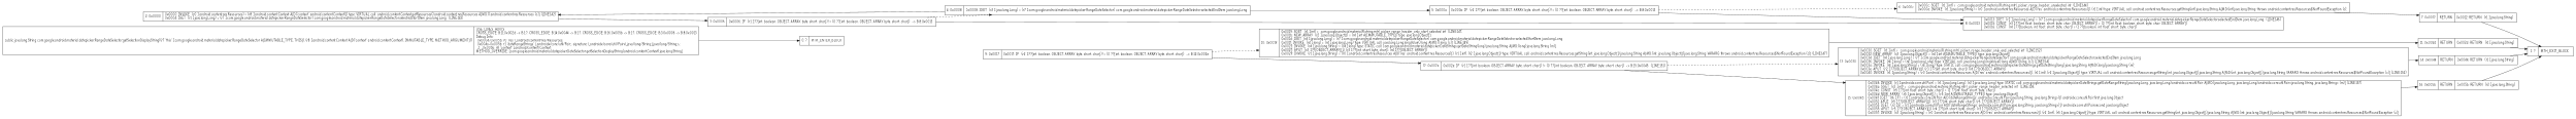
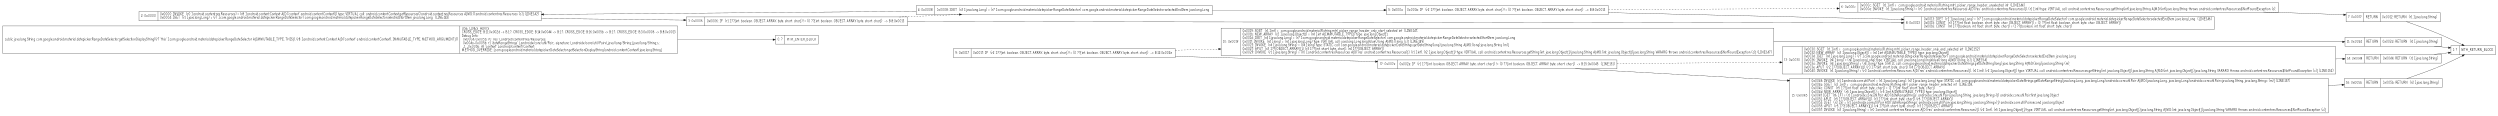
  digraph {
    fontname="Comic Neue"
    rankdir=LR
    node [fontname="Comic Neue" shape=record]
    edge [fontname="Comic Neue"]
    n1 [label="{0\:\ ?|MTH_ENTER_BLOCK\l}"]
    n2 [label="{2\:\ 0x0000|0x0000: INVOKE  (r0 I:android.content.res.Resources) = (r8 I:android.content.Context A[D('context' android.content.Context)]) type: VIRTUAL call: android.content.Context.getResources():android.content.res.Resources A[MD:():android.content.res.Resources (c)] (LINE:142)\l0x0004: IGET  (r1 I:java.lang.Long) = (r7 I:com.google.android.material.datepicker.RangeDateSelector) com.google.android.material.datepicker.RangeDateSelector.selectedStartItem java.lang.Long  (LINE:143)\l}"]
    n3 [label="{3\:\ 0x0006|0x0006: IF  (r1 I:??[int, boolean, OBJECT, ARRAY, byte, short, char]) != (0 ??[int, boolean, OBJECT, ARRAY, byte, short, char])  \-\> B:8:0x0013 \l}"]
    n4 [label="{4\:\ 0x0008|0x0008: IGET  (r2 I:java.lang.Long) = (r7 I:com.google.android.material.datepicker.RangeDateSelector) com.google.android.material.datepicker.RangeDateSelector.selectedEndItem java.lang.Long \l}"]
    n5 [label="{8\:\ 0x0013|0x0013: IGET  (r2 I:java.lang.Long) = (r7 I:com.google.android.material.datepicker.RangeDateSelector) com.google.android.material.datepicker.RangeDateSelector.selectedEndItem java.lang.Long  (LINE:146)\l0x0015: CONST  (r3 I:??[int, float, boolean, short, byte, char, OBJECT, ARRAY]) = (0 ??[int, float, boolean, short, byte, char, OBJECT, ARRAY]) \l0x0016: CONST  (r4 I:??[boolean, int, float, short, byte, char]) = (1 ??[boolean, int, float, short, byte, char]) \l}"]
    n6 [label="{5\:\ 0x000a|0x000a: IF  (r2 I:??[int, boolean, OBJECT, ARRAY, byte, short, char]) != (0 ??[int, boolean, OBJECT, ARRAY, byte, short, char])  \-\> B:8:0x0013 \l}"]
    n7 [label="{6\:\ 0x000c|0x000c: SGET  (r1 I:int) =  com.google.android.material.R.string.mtrl_picker_range_header_unselected int  (LINE:144)\l0x000e: INVOKE  (r1 I:java.lang.String) = (r0 I:android.content.res.Resources A[D('res' android.content.res.Resources)]), (r1 I:int) type: VIRTUAL call: android.content.res.Resources.getString(int):java.lang.String A[MD:(int):java.lang.String throws android.content.res.Resources$NotFoundException (c)]\l}"]
    n8 [label="{7\:\ 0x0012|RETURN\l|0x0012: RETURN  (r1 I:java.lang.String) \l}"]
-   n9 [label="{1\:\ ?|MTH_EXIT_BLOCK\l}"]
+   n9 [label="{1\:\ ?|MTH_RETURN_BLOCK\l}"]
    n10 [label="{9\:\ 0x0017|0x0017: IF  (r2 I:??[int, boolean, OBJECT, ARRAY, byte, short, char]) != (0 ??[int, boolean, OBJECT, ARRAY, byte, short, char])  \-\> B:12:0x002e \l}"]
    n11 [label="{10\:\ 0x0019|0x0019: SGET  (r1 I:int) =  com.google.android.material.R.string.mtrl_picker_range_header_only_start_selected int  (LINE:147)\l0x001b: NEW_ARRAY  (r2 I:java.lang.Object[]) = (r4 I:int A[IMMUTABLE_TYPE]) type: java.lang.Object[] \l0x001d: IGET  (r4 I:java.lang.Long) = (r7 I:com.google.android.material.datepicker.RangeDateSelector) com.google.android.material.datepicker.RangeDateSelector.selectedStartItem java.lang.Long \l0x001f: INVOKE  (r4 I:long) = (r4 I:java.lang.Long) type: VIRTUAL call: java.lang.Long.longValue():long A[MD:():long (c)] (LINE:149)\l0x0023: INVOKE  (r4 I:java.lang.String) = (r4 I:long) type: STATIC call: com.google.android.material.datepicker.DateStrings.getDateString(long):java.lang.String A[MD:(long):java.lang.String (m)]\l0x0027: APUT  (r2 I:??[OBJECT, ARRAY][]), (r3 I:??[int, short, byte, char]), (r4 I:??[OBJECT, ARRAY]) \l0x0029: INVOKE  (r1 I:java.lang.String) = (r0 I:android.content.res.Resources A[D('res' android.content.res.Resources)]), (r1 I:int), (r2 I:java.lang.Object[]) type: VIRTUAL call: android.content.res.Resources.getString(int, java.lang.Object[]):java.lang.String A[MD:(int, java.lang.Object[]):java.lang.String VARARG throws android.content.res.Resources$NotFoundException (c)] (LINE:147)\l}"]
    n12 [label="{12\:\ 0x002e|0x002e: IF  (r1 I:??[int, boolean, OBJECT, ARRAY, byte, short, char]) != (0 ??[int, boolean, OBJECT, ARRAY, byte, short, char])  \-\> B:15:0x0045  (LINE:151)\l}"]
    n13 [label="{11\:\ 0x002d|RETURN\l|0x002d: RETURN  (r1 I:java.lang.String) \l}"]
    n14 [label="{13\:\ 0x0030|0x0030: SGET  (r1 I:int) =  com.google.android.material.R.string.mtrl_picker_range_header_only_end_selected int  (LINE:152)\l0x0032: NEW_ARRAY  (r2 I:java.lang.Object[]) = (r4 I:int A[IMMUTABLE_TYPE]) type: java.lang.Object[] \l0x0034: IGET  (r4 I:java.lang.Long) = (r7 I:com.google.android.material.datepicker.RangeDateSelector) com.google.android.material.datepicker.RangeDateSelector.selectedEndItem java.lang.Long \l0x0036: INVOKE  (r4 I:long) = (r4 I:java.lang.Long) type: VIRTUAL call: java.lang.Long.longValue():long A[MD:():long (c)] (LINE:154)\l0x003a: INVOKE  (r4 I:java.lang.String) = (r4 I:long) type: STATIC call: com.google.android.material.datepicker.DateStrings.getDateString(long):java.lang.String A[MD:(long):java.lang.String (m)]\l0x003e: APUT  (r2 I:??[OBJECT, ARRAY][]), (r3 I:??[int, short, byte, char]), (r4 I:??[OBJECT, ARRAY]) \l0x0040: INVOKE  (r1 I:java.lang.String) = (r0 I:android.content.res.Resources A[D('res' android.content.res.Resources)]), (r1 I:int), (r2 I:java.lang.Object[]) type: VIRTUAL call: android.content.res.Resources.getString(int, java.lang.Object[]):java.lang.String A[MD:(int, java.lang.Object[]):java.lang.String VARARG throws android.content.res.Resources$NotFoundException (c)] (LINE:152)\l}"]
    n15 [label="{15\:\ 0x0045|0x0046: INVOKE  (r1 I:androidx.core.util.Pair) = (r1 I:java.lang.Long), (r2 I:java.lang.Long) type: STATIC call: com.google.android.material.datepicker.DateStrings.getDateRangeString(java.lang.Long, java.lang.Long):androidx.core.util.Pair A[MD:(java.lang.Long, java.lang.Long):androidx.core.util.Pair\<java.lang.String, java.lang.String\> (m)] (LINE:157)\l0x004a: SGET  (r2 I:int) =  com.google.android.material.R.string.mtrl_picker_range_header_selected int  (LINE:158)\l0x004c: CONST  (r5 I:??[int, float, short, byte, char]) = (2 ??[int, float, short, byte, char]) \l0x004d: NEW_ARRAY  (r5 I:java.lang.Object[]) = (r5 I:int A[IMMUTABLE_TYPE]) type: java.lang.Object[] \l0x004f: IGET  (r6 I:F) = (r1 I:androidx.core.util.Pair A[D('dateRangeStrings' androidx.core.util.Pair\<java.lang.String, java.lang.String\>)]) androidx.core.util.Pair.first java.lang.Object \l0x0051: APUT  (r5 I:??[OBJECT, ARRAY][]), (r3 I:??[int, short, byte, char]), (r6 I:??[OBJECT, ARRAY]) \l0x0053: IGET  (r3 I:S) = (r1 I:androidx.core.util.Pair A[D('dateRangeStrings' androidx.core.util.Pair\<java.lang.String, java.lang.String\>)]) androidx.core.util.Pair.second java.lang.Object \l0x0055: APUT  (r5 I:??[OBJECT, ARRAY][]), (r4 I:??[int, short, byte, char]), (r3 I:??[OBJECT, ARRAY]) \l0x0057: INVOKE  (r2 I:java.lang.String) = (r0 I:android.content.res.Resources A[D('res' android.content.res.Resources)]), (r2 I:int), (r5 I:java.lang.Object[]) type: VIRTUAL call: android.content.res.Resources.getString(int, java.lang.Object[]):java.lang.String A[MD:(int, java.lang.Object[]):java.lang.String VARARG throws android.content.res.Resources$NotFoundException (c)]\l}"]
    n16 [label="{14\:\ 0x0044|RETURN\l|0x0044: RETURN  (r1 I:java.lang.String) \l}"]
    n17 [label="{16\:\ 0x005b|RETURN\l|0x005b: RETURN  (r2 I:java.lang.String) \l}"]
    n18 [label="{public java.lang.String com.google.android.material.datepicker.RangeDateSelector.getSelectionDisplayString((r7 'this' I:com.google.android.material.datepicker.RangeDateSelector A[IMMUTABLE_TYPE, THIS]), (r8 I:android.content.Context A[D('context' android.content.Context), IMMUTABLE_TYPE, METHOD_ARGUMENT]))  | USE_LINES_HINTS\lCROSS_EDGE: B:11:0x002d \-\> B:1:?, CROSS_EDGE: B:14:0x0044 \-\> B:1:?, CROSS_EDGE: B:16:0x005b \-\> B:1:?, CROSS_EDGE: B:3:0x0006 \-\> B:8:0x0013\lDebug Info:\l  0x0004\-0x005b: r0 'res' Landroid\/content\/res\/Resources;\l  0x004a\-0x005b: r1 'dateRangeStrings' Landroidx\/core\/util\/Pair;, signature: Landroidx\/core\/util\/Pair\<Ljava\/lang\/String;Ljava\/lang\/String;\>;\l  \-1 \-0x005b: r8 'context' Landroid\/content\/Context;\lMETHOD_OVERRIDE: [com.google.android.material.datepicker.DateSelector.getSelectionDisplayString(android.content.Context):java.lang.String]\l}"]
    n2 -> n3
    n3 -> n4 [style=dashed]
    n3 -> n5
    n4 -> n2
    n4 -> n6
    n6 -> n5
    n6 -> n7 [style=dashed]
    n7 -> n8
    n8 -> n9
    n10 -> n11 [style=dashed]
    n10 -> n12
    n11 -> n13
    n12 -> n14 [style=dashed]
    n12 -> n15
    n13 -> n9
    n14 -> n16
    n15 -> n17
    n16 -> n9
    n17 -> n9
    n18 -> n1
  }
